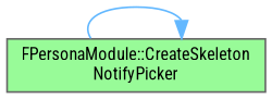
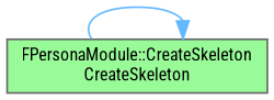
  digraph {
    rankdir=LR
    fontname="Roboto Condensed"
-   n1 [color=gray40 fillcolor=palegreen fontcolor=black fontname="Roboto Condensed" fontsize=10 height=0.2 label="FPersonaModule::CreateSkeleton\lNotifyPicker" shape=box style=filled width=0.4]
+   n1 [color=gray40 fillcolor=palegreen fontcolor=black fontname="Roboto Condensed" fontsize=10 height=0.2 label="FPersonaModule::CreateSkeleton\lCreateSkeleton" shape=box style=filled width=0.4]
    n1 -> n1 [color=steelblue1 fontname="Roboto Condensed" fontsize=10 labelfontname=Helvetica labelfontsize=10 style=solid]
  }
